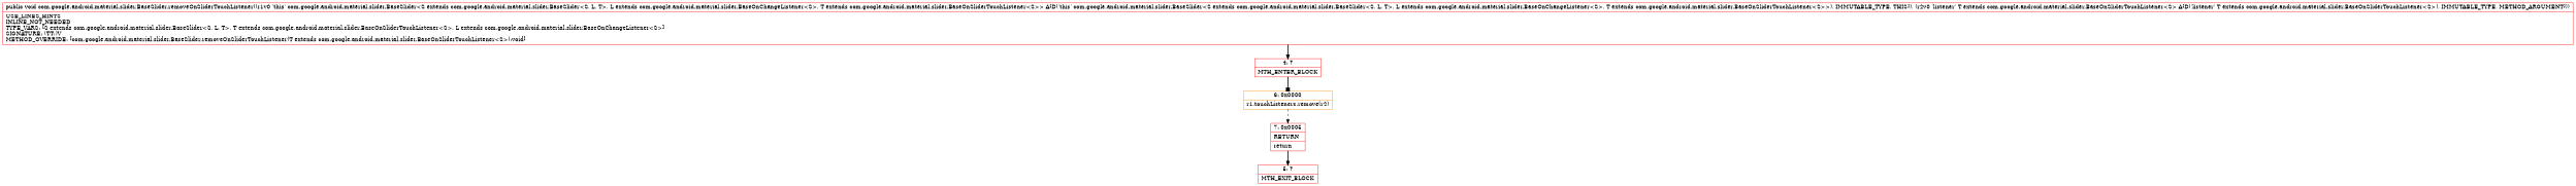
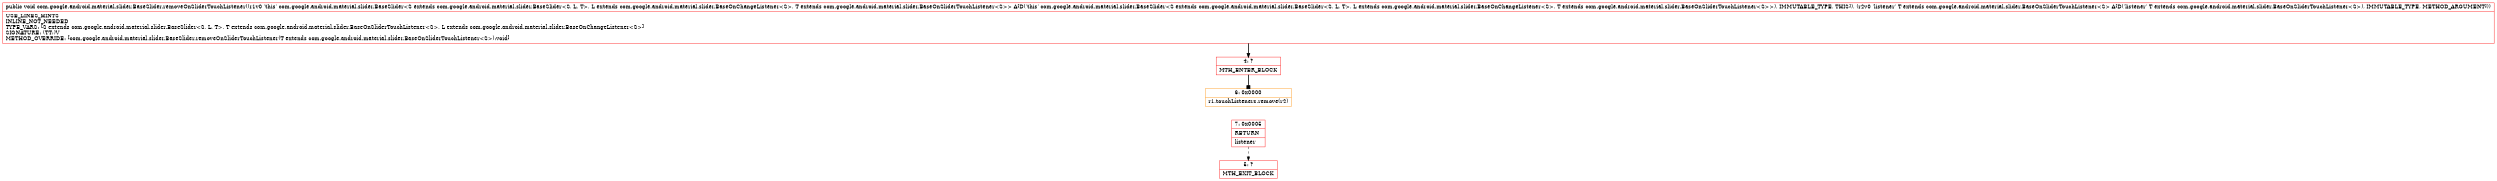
  digraph {
    node [color=red shape=record]
    edge [arrowhead=normal style=bold]
    n1 [label="{4\:\ ?|MTH_ENTER_BLOCK\l}"]
    n2 [color=darkorange label="{6\:\ 0x0000|r1.touchListeners.remove(r2)\l}"]
-   n3 [label="{7\:\ 0x0005|RETURN\l|return\l}"]
+   n3 [label="{7\:\ 0x0005|RETURN\l|listener\l}"]
    n4 [label="{5\:\ ?|MTH_EXIT_BLOCK\l}"]
    n5 [label="{public void com.google.android.material.slider.BaseSlider.removeOnSliderTouchListener((r1v0 'this' com.google.android.material.slider.BaseSlider\<S extends com.google.android.material.slider.BaseSlider\<S, L, T\>, L extends com.google.android.material.slider.BaseOnChangeListener\<S\>, T extends com.google.android.material.slider.BaseOnSliderTouchListener\<S\>\> A[D('this' com.google.android.material.slider.BaseSlider\<S extends com.google.android.material.slider.BaseSlider\<S, L, T\>, L extends com.google.android.material.slider.BaseOnChangeListener\<S\>, T extends com.google.android.material.slider.BaseOnSliderTouchListener\<S\>\>), IMMUTABLE_TYPE, THIS]), (r2v0 'listener' T extends com.google.android.material.slider.BaseOnSliderTouchListener\<S\> A[D('listener' T extends com.google.android.material.slider.BaseOnSliderTouchListener\<S\>), IMMUTABLE_TYPE, METHOD_ARGUMENT]))  | USE_LINES_HINTS\lINLINE_NOT_NEEDED\lTYPE_VARS: [S extends com.google.android.material.slider.BaseSlider\<S, L, T\>, T extends com.google.android.material.slider.BaseOnSliderTouchListener\<S\>, L extends com.google.android.material.slider.BaseOnChangeListener\<S\>]\lSIGNATURE: (TT;)V\lMETHOD_OVERRIDE: [com.google.android.material.slider.BaseSlider.removeOnSliderTouchListener(T extends com.google.android.material.slider.BaseOnSliderTouchListener\<S\>):void]\l}"]
    n1 -> n2 [arrowhead=box]
-   n2 -> n3 [style=dashed]
-   n3 -> n4
+   n3 -> n4 [style=dashed]
    n5 -> n1
  }
